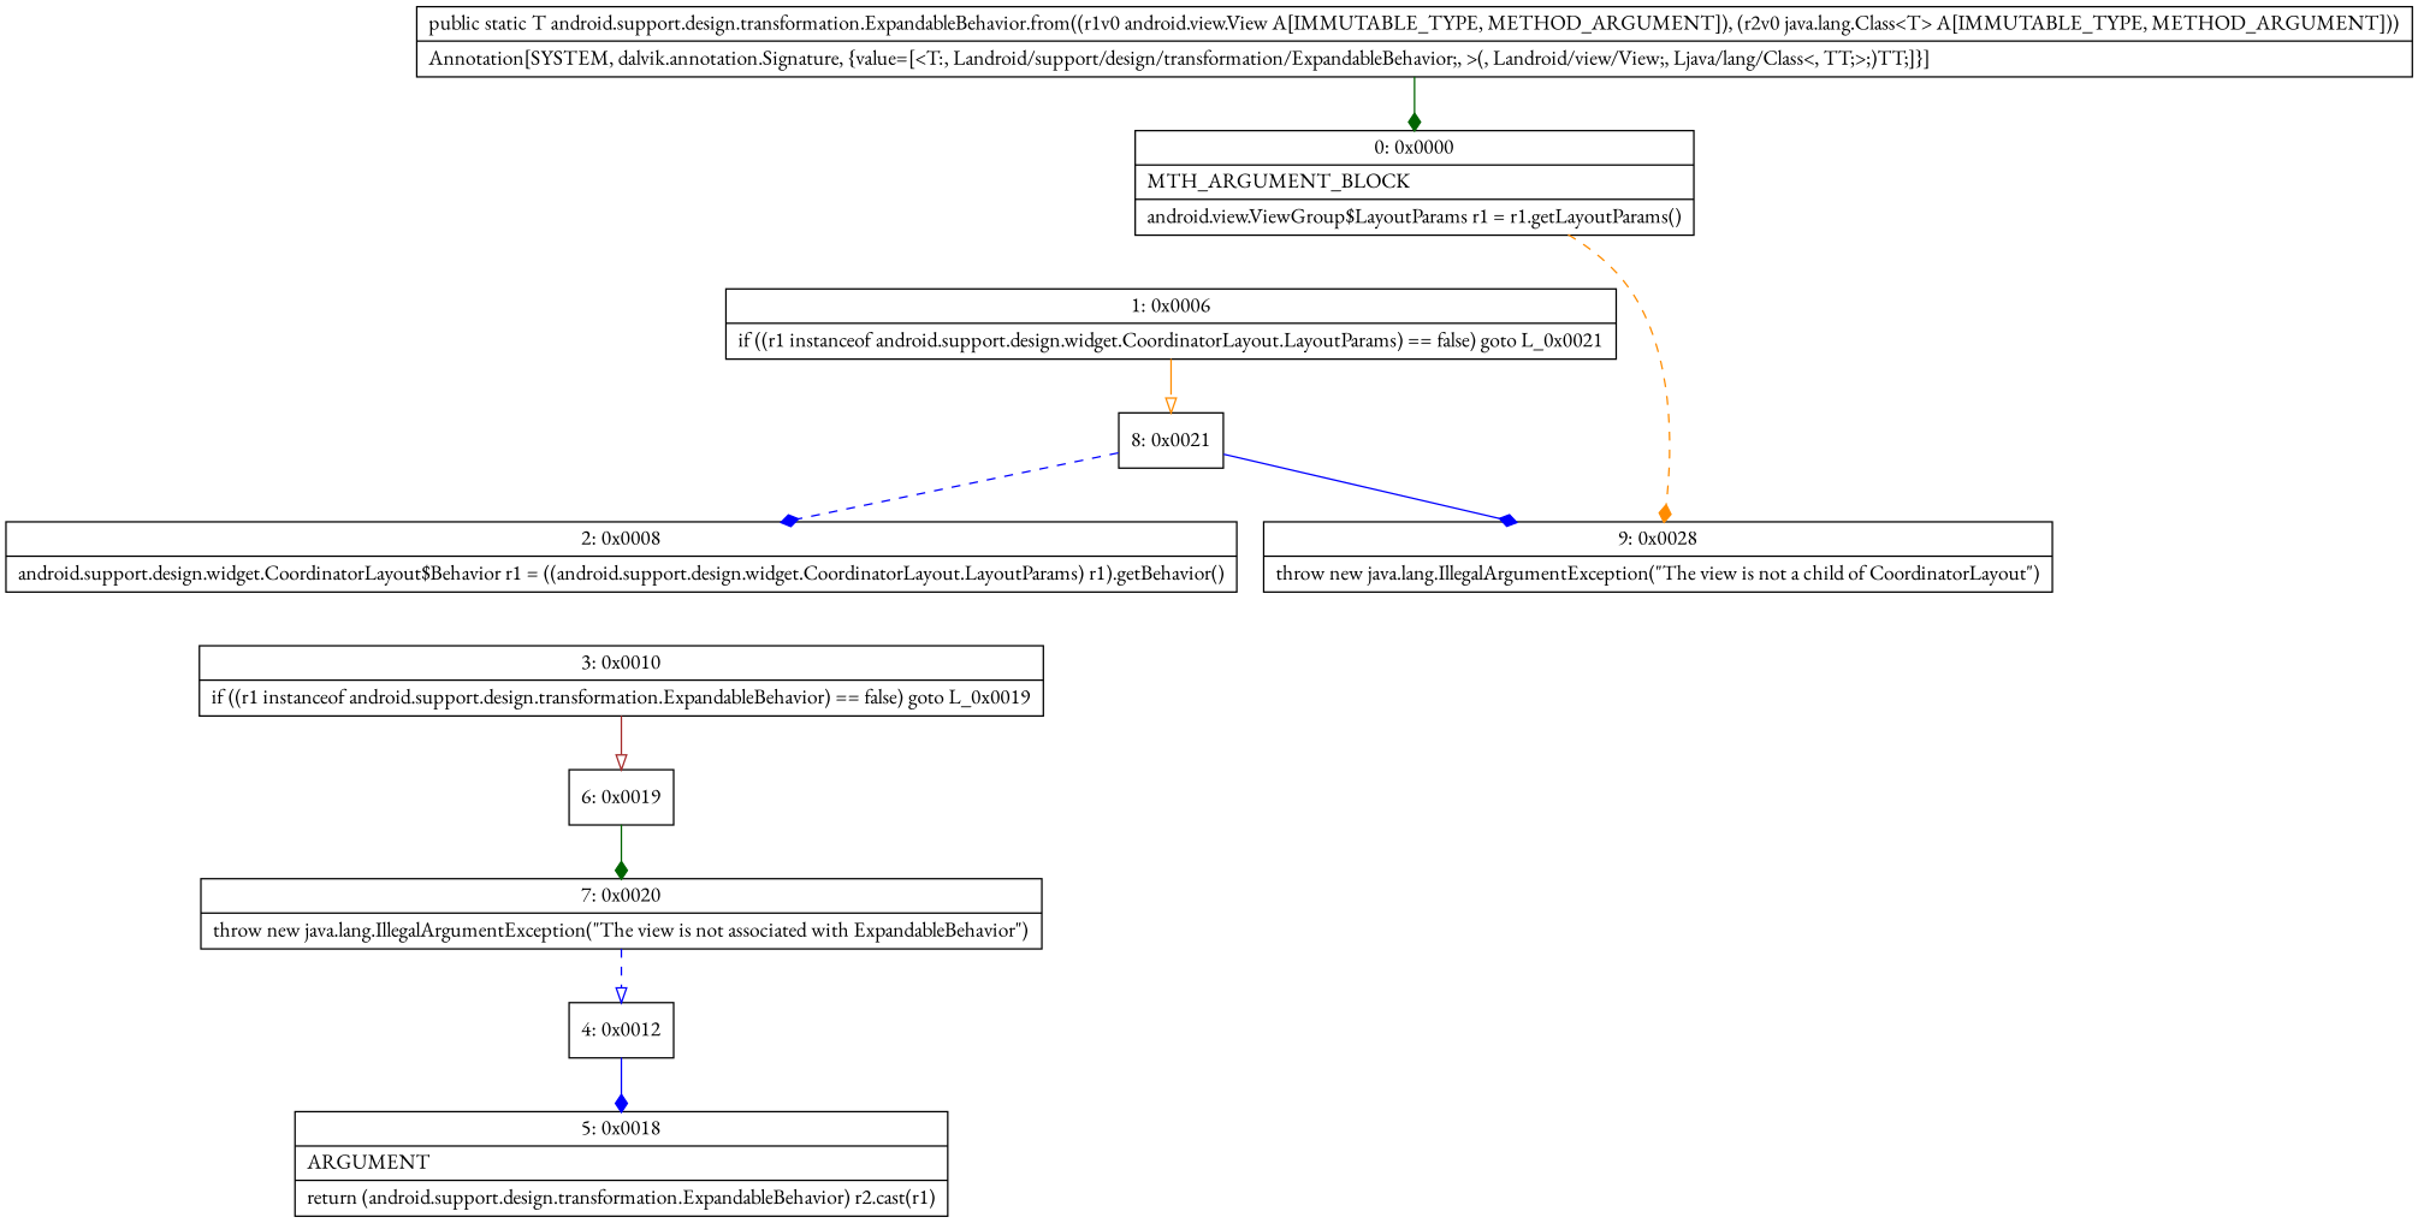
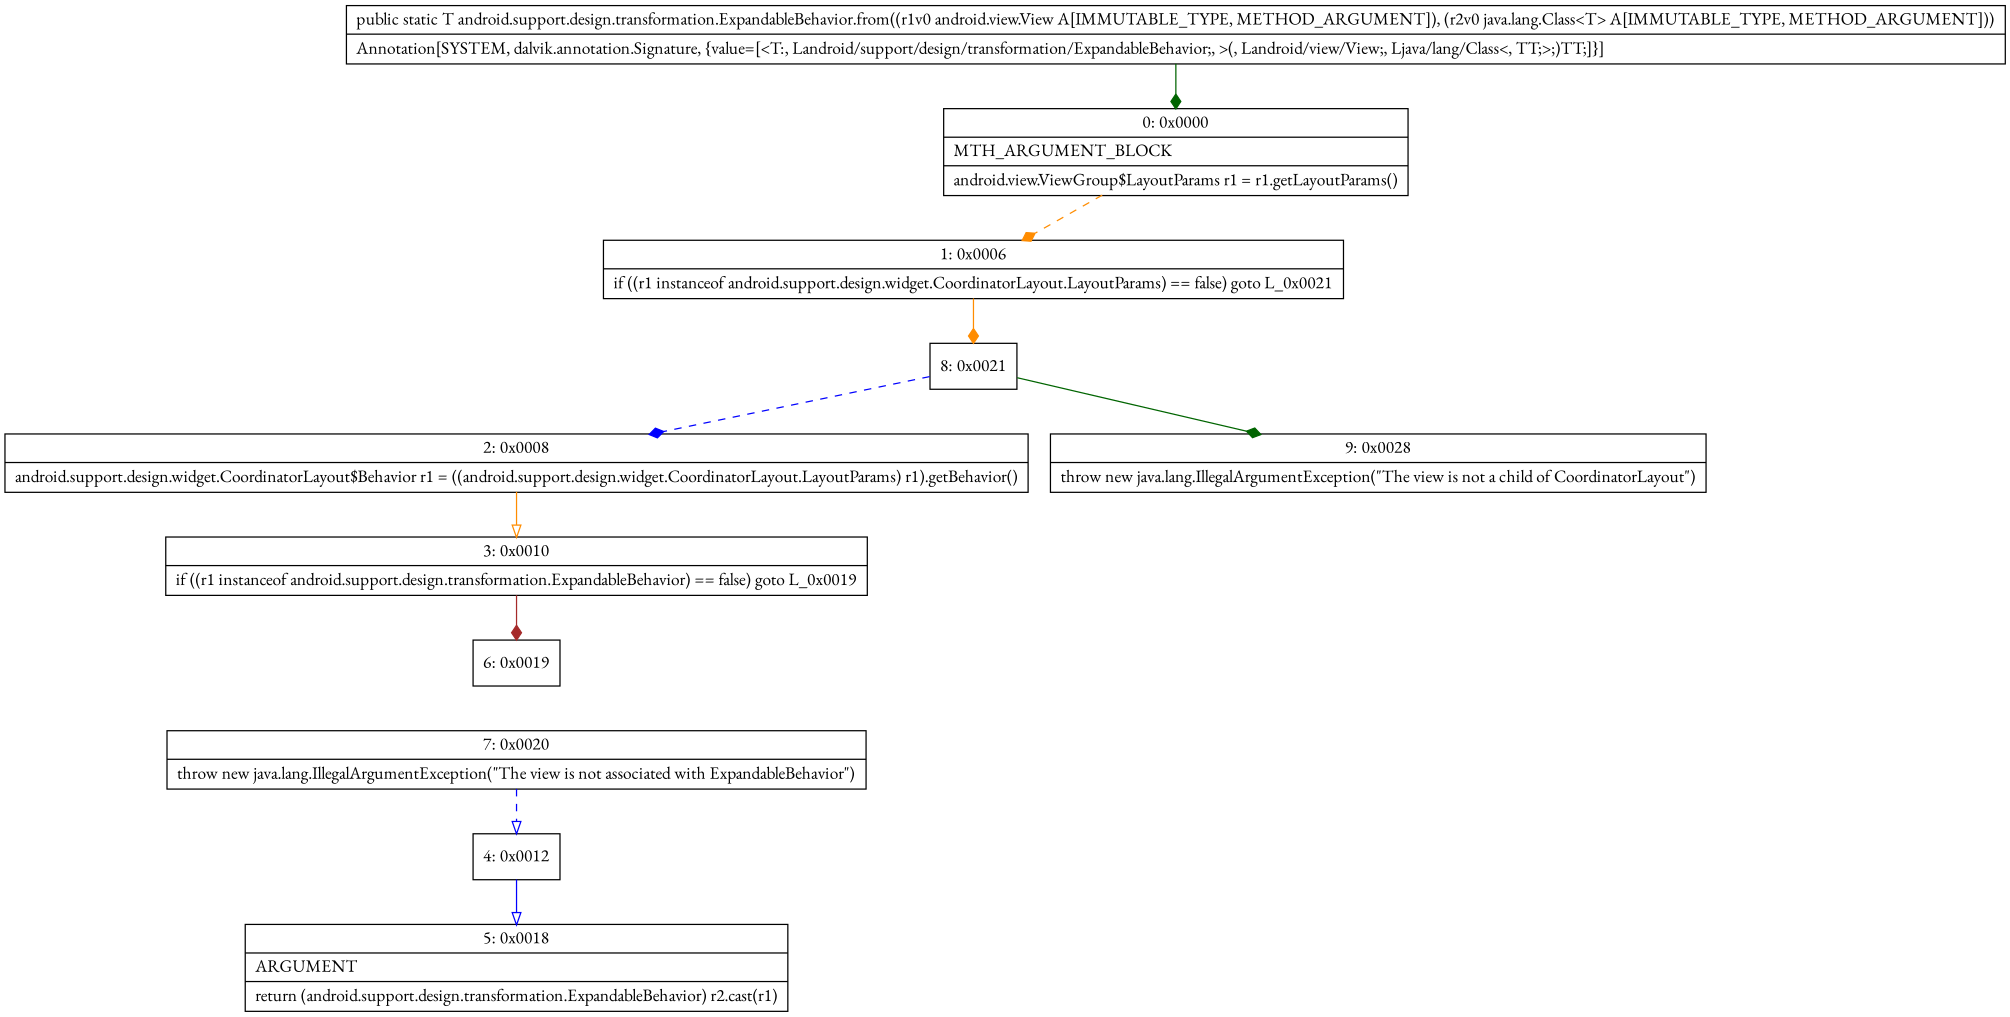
  digraph {
    fontname="EB Garamond"
    node [fontname="EB Garamond" shape=record]
    edge [arrowhead=diamond color=blue fontname="EB Garamond" style=solid]
    n1 [label="{0\:\ 0x0000|MTH_ARGUMENT_BLOCK\l|android.view.ViewGroup$LayoutParams r1 = r1.getLayoutParams()\l}"]
    n2 [label="{1\:\ 0x0006|if ((r1 instanceof android.support.design.widget.CoordinatorLayout.LayoutParams) == false) goto L_0x0021\l}"]
    n3 [label="{8\:\ 0x0021}"]
    n4 [label="{2\:\ 0x0008|android.support.design.widget.CoordinatorLayout$Behavior r1 = ((android.support.design.widget.CoordinatorLayout.LayoutParams) r1).getBehavior()\l}"]
    n5 [label="{3\:\ 0x0010|if ((r1 instanceof android.support.design.transformation.ExpandableBehavior) == false) goto L_0x0019\l}"]
    n6 [label="{9\:\ 0x0028|throw new java.lang.IllegalArgumentException(\"The view is not a child of CoordinatorLayout\")\l}"]
    n7 [label="{6\:\ 0x0019}"]
    n8 [label="{4\:\ 0x0012}"]
    n9 [label="{5\:\ 0x0018|ARGUMENT\l|return (android.support.design.transformation.ExpandableBehavior) r2.cast(r1)\l}"]
    n10 [label="{7\:\ 0x0020|throw new java.lang.IllegalArgumentException(\"The view is not associated with ExpandableBehavior\")\l}"]
    n11 [label="{public static T android.support.design.transformation.ExpandableBehavior.from((r1v0 android.view.View A[IMMUTABLE_TYPE, METHOD_ARGUMENT]), (r2v0 java.lang.Class\<T\> A[IMMUTABLE_TYPE, METHOD_ARGUMENT]))  | Annotation[SYSTEM, dalvik.annotation.Signature, \{value=[\<T:, Landroid\/support\/design\/transformation\/ExpandableBehavior;, \>(, Landroid\/view\/View;, Ljava\/lang\/Class\<, TT;\>;)TT;]\}]\l}"]
-   n1 -> n6 [color=darkorange style=dashed]
-   n2 -> n3 [arrowhead=onormal color=darkorange]
+   n1 -> n2 [color=darkorange style=dashed]
+   n2 -> n3 [color=darkorange]
    n3 -> n4 [style=dashed]
-   n3 -> n6
-   n5 -> n7 [arrowhead=onormal color=brown]
-   n7 -> n10 [color=darkgreen]
-   n8 -> n9
+   n3 -> n6 [color=darkgreen]
+   n4 -> n5 [arrowhead=onormal color=darkorange]
+   n5 -> n7 [color=brown]
+   n8 -> n9 [arrowhead=onormal]
    n10 -> n8 [arrowhead=onormal style=dashed]
    n11 -> n1 [color=darkgreen]
  }
